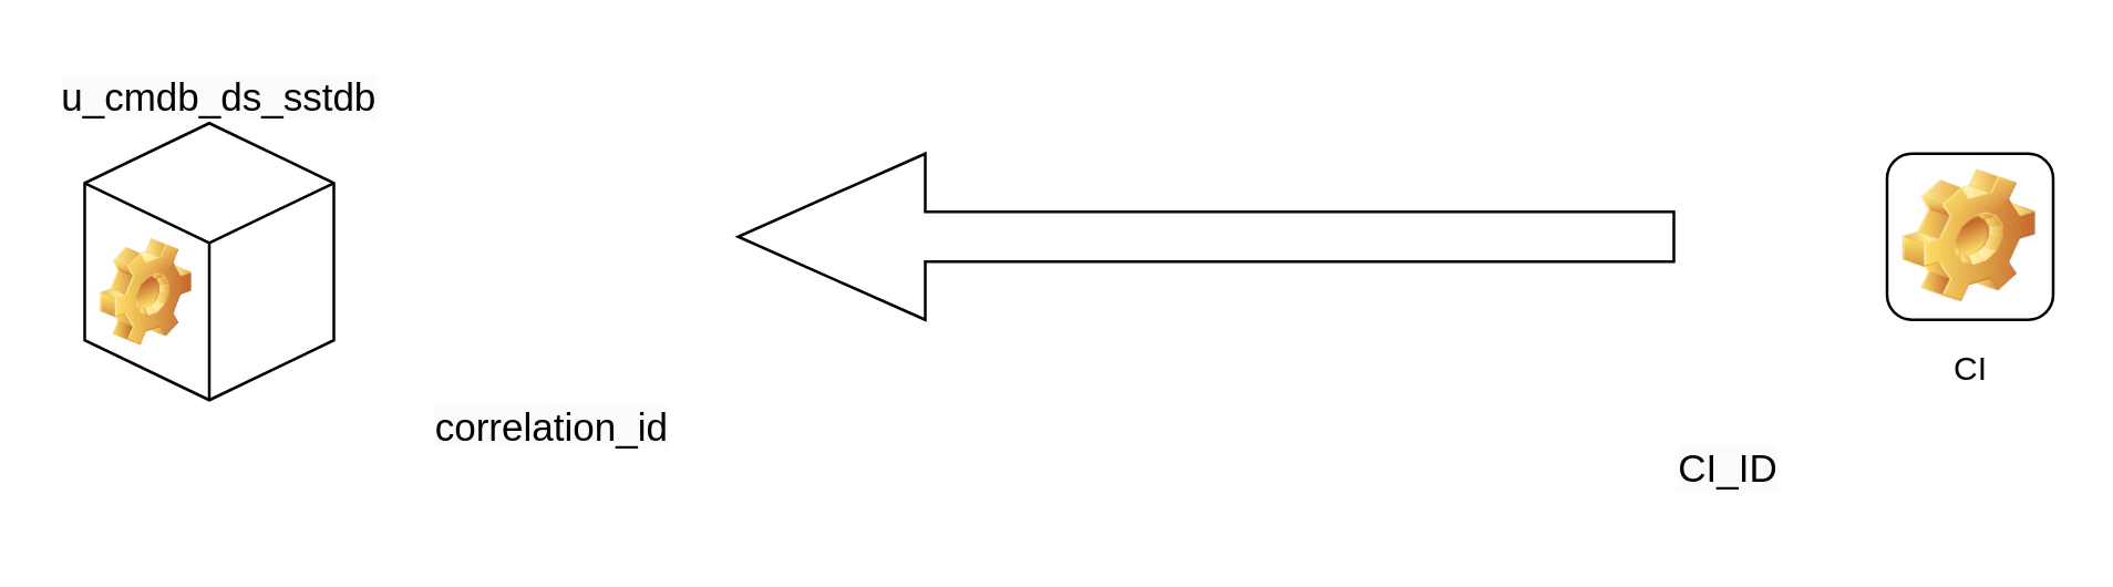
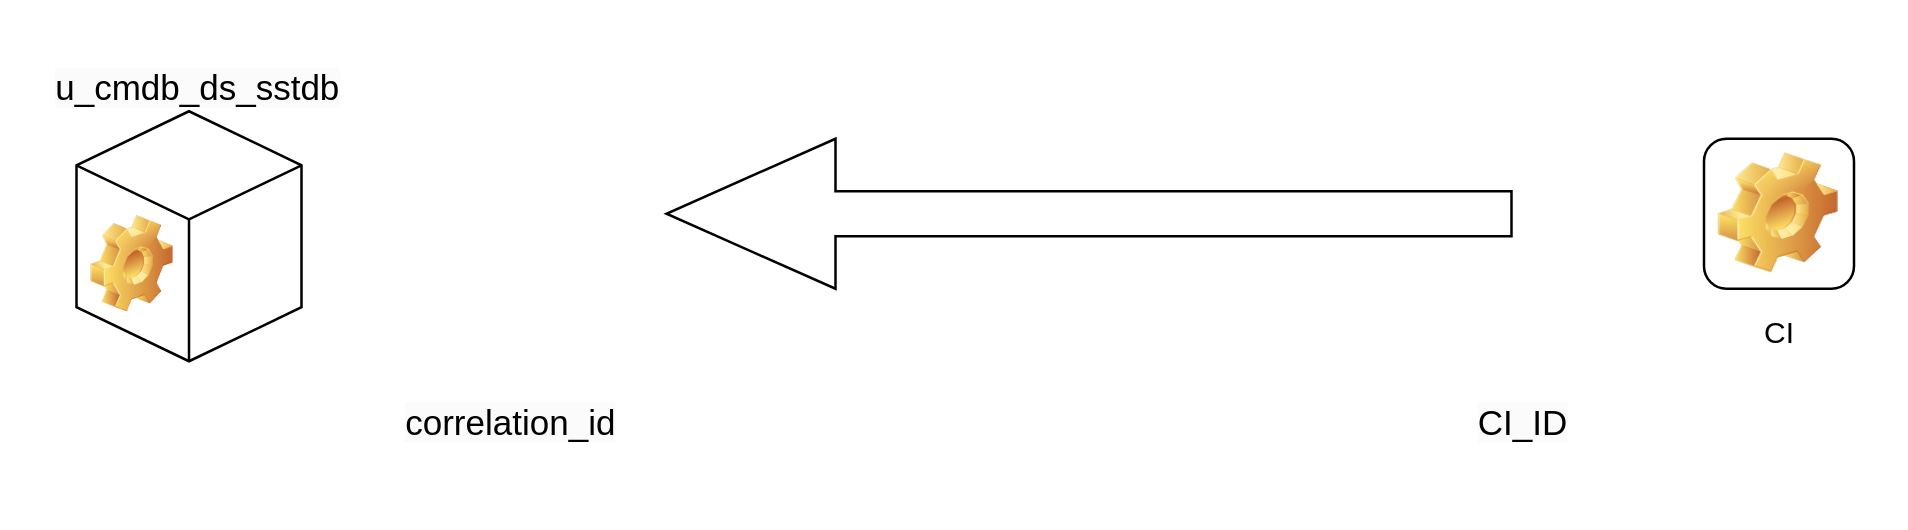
  <mxCell id="0" />
  <mxCell id="1" parent="0" />
  <mxCell id="2" value="CI" style="icon;html=1;image=img/clipart/Gear_128x128.png" vertex="1" parent="1"><mxGeometry x="681" y="55" width="60" height="60" as="geometry" /></mxCell>
  <mxCell id="3" value="" style="html=1;whiteSpace=wrap;shape=isoCube2;backgroundOutline=1;isoAngle=15;" vertex="1" parent="1"><mxGeometry x="30" y="44" width="90" height="100" as="geometry" /></mxCell>
  <mxCell id="4" value="" style="shape=singleArrow;whiteSpace=wrap;html=1;rotation=-180;" vertex="1" parent="1"><mxGeometry x="266" y="55" width="338" height="60" as="geometry" /></mxCell>
  <mxCell id="5" value="" style="shape=image;html=1;verticalLabelPosition=bottom;verticalAlign=top;imageAspect=1;aspect=fixed;image=img/clipart/Gear_128x128.png" vertex="1" parent="1"><mxGeometry x="36" y="86" width="33" height="38.71" as="geometry" /></mxCell>
  <mxCell id="6" value="&lt;span style=&quot;color: rgb(0, 0, 0); font-family: Helvetica; font-size: 14px; font-style: normal; font-variant-ligatures: normal; font-variant-caps: normal; font-weight: 400; letter-spacing: normal; orphans: 2; text-align: center; text-indent: 0px; text-transform: none; widows: 2; word-spacing: 0px; -webkit-text-stroke-width: 0px; background-color: rgb(251, 251, 251); text-decoration-thickness: initial; text-decoration-style: initial; text-decoration-color: initial; float: none; display: inline !important;&quot;&gt;u_cmdb_ds_sstdb&lt;/span&gt;" style="text;whiteSpace=wrap;html=1;fontSize=14;" vertex="1" parent="1"><mxGeometry x="20" y="20" width="106" height="36" as="geometry" /></mxCell>
- <mxCell id="7" value="&lt;span style=&quot;color: rgb(0, 0, 0); font-family: Helvetica; font-size: 14px; font-style: normal; font-variant-ligatures: normal; font-variant-caps: normal; font-weight: 400; letter-spacing: normal; orphans: 2; text-align: center; text-indent: 0px; text-transform: none; widows: 2; word-spacing: 0px; -webkit-text-stroke-width: 0px; background-color: rgb(251, 251, 251); text-decoration-thickness: initial; text-decoration-style: initial; text-decoration-color: initial; float: none; display: inline !important;&quot;&gt;correlation_id&lt;/span&gt;" style="text;whiteSpace=wrap;html=1;fontSize=14;" vertex="1" parent="1"><mxGeometry x="155" y="139" width="106" height="36" as="geometry" /></mxCell>
- <mxCell id="8" value="&lt;span style=&quot;color: rgb(0, 0, 0); font-family: Helvetica; font-size: 14px; font-style: normal; font-variant-ligatures: normal; font-variant-caps: normal; font-weight: 400; letter-spacing: normal; orphans: 2; text-align: center; text-indent: 0px; text-transform: none; widows: 2; word-spacing: 0px; -webkit-text-stroke-width: 0px; background-color: rgb(251, 251, 251); text-decoration-thickness: initial; text-decoration-style: initial; text-decoration-color: initial; float: none; display: inline !important;&quot;&gt;CI_ID&lt;/span&gt;" style="text;whiteSpace=wrap;html=1;fontSize=14;" vertex="1" parent="1"><mxGeometry x="604" y="154" width="106" height="36" as="geometry" /></mxCell>
+ <mxCell id="7" value="&lt;span style=&quot;color: rgb(0, 0, 0); font-family: Helvetica; font-size: 14px; font-style: normal; font-variant-ligatures: normal; font-variant-caps: normal; font-weight: 400; letter-spacing: normal; orphans: 2; text-align: center; text-indent: 0px; text-transform: none; widows: 2; word-spacing: 0px; -webkit-text-stroke-width: 0px; background-color: rgb(251, 251, 251); text-decoration-thickness: initial; text-decoration-style: initial; text-decoration-color: initial; float: none; display: inline !important;&quot;&gt;correlation_id&lt;/span&gt;" style="text;whiteSpace=wrap;html=1;fontSize=14;" vertex="1" parent="1"><mxGeometry x="160" y="154" width="106" height="36" as="geometry" /></mxCell>
+ <mxCell id="8" value="&lt;span style=&quot;color: rgb(0, 0, 0); font-family: Helvetica; font-size: 14px; font-style: normal; font-variant-ligatures: normal; font-variant-caps: normal; font-weight: 400; letter-spacing: normal; orphans: 2; text-align: center; text-indent: 0px; text-transform: none; widows: 2; word-spacing: 0px; -webkit-text-stroke-width: 0px; background-color: rgb(251, 251, 251); text-decoration-thickness: initial; text-decoration-style: initial; text-decoration-color: initial; float: none; display: inline !important;&quot;&gt;CI_ID&lt;/span&gt;" style="text;whiteSpace=wrap;html=1;fontSize=14;" vertex="1" parent="1"><mxGeometry x="589" y="154" width="106" height="36" as="geometry" /></mxCell>
